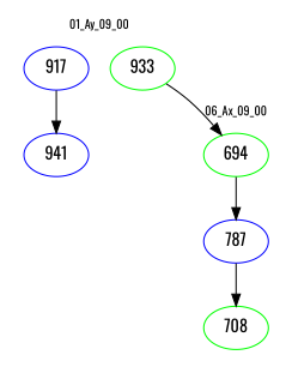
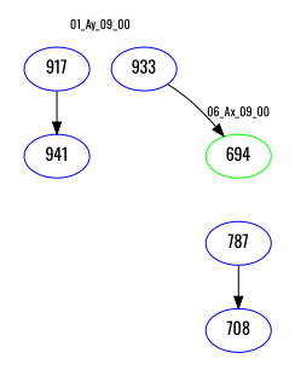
  digraph {
    fontname=Oswald
    node [color=blue fontname=Oswald]
    edge [color=black fontname=Oswald]
    n1 [color=green label=694]
    n2 [label=787]
-   n3 [color=green label=708]
-   n4 [color=green label=933]
+   n3 [label=708]
+   n4 [label=933]
    n5 [label=917]
    n6 [label=941]
    subgraph cluster_1 {
      color=white
      fontsize=10
      label="06_Ax_09_00"
      n1
      n2
      n3
    }
    subgraph cluster_2 {
      color=white
      fontsize=10
      label="01_Ay_09_00"
      n4
      n5
      n6
    }
-   n1 -> n2
    n2 -> n3
    n4 -> n1
    n5 -> n6
  }
